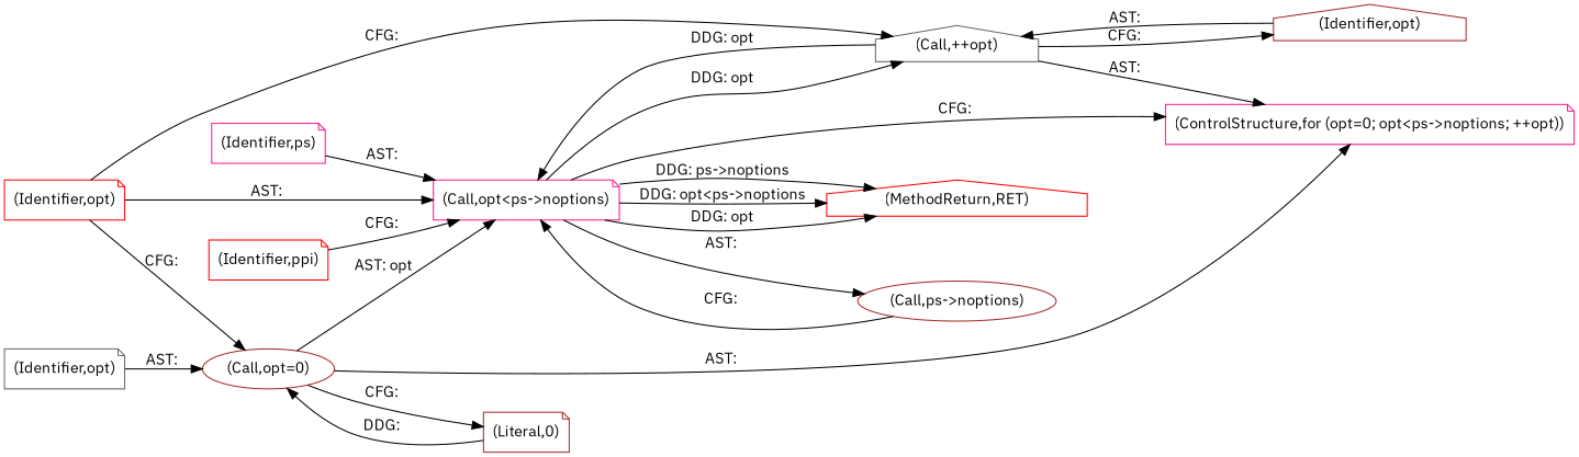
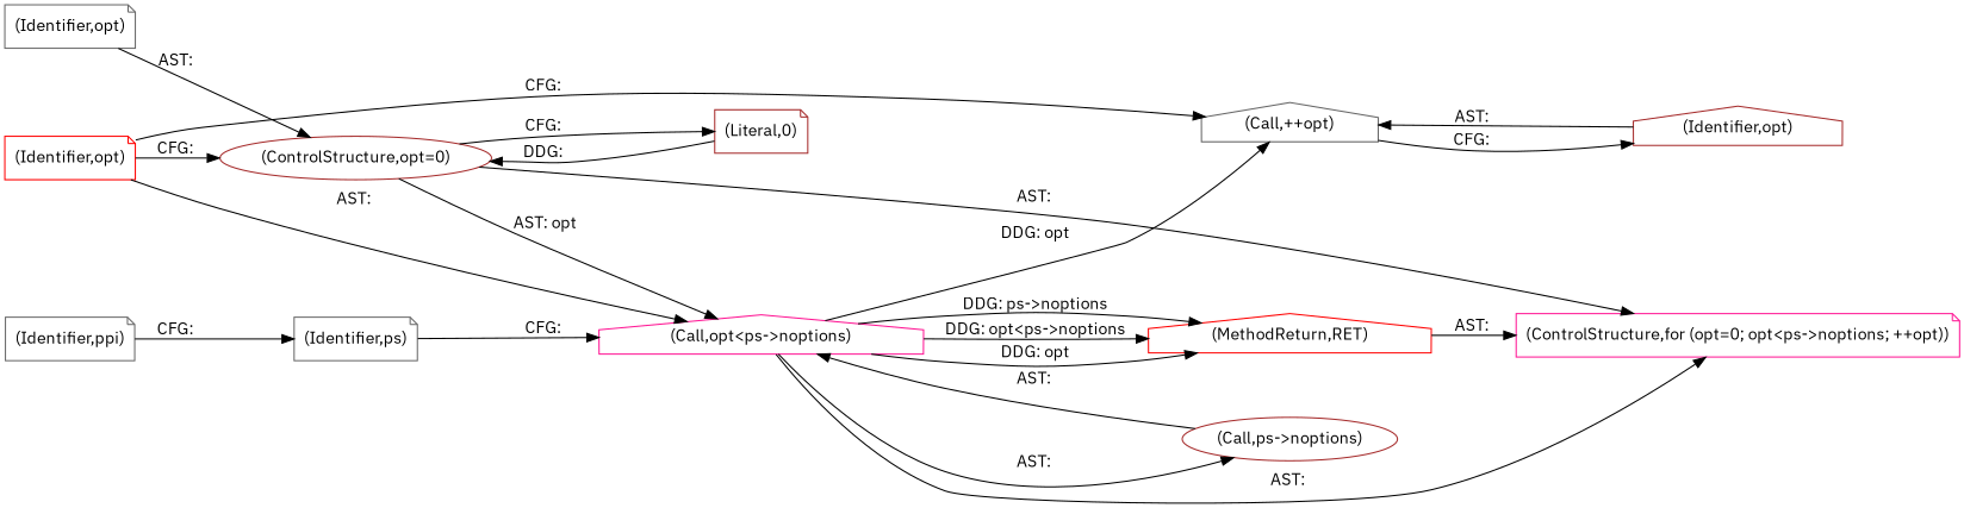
  digraph {
    fontname="IBM Plex Sans"
    rankdir=LR
    node [color=brown fontname="IBM Plex Sans" shape=note]
    edge [fontname="IBM Plex Sans"]
-   n1 [color=deeppink label="(Call,opt<ps->noptions)"]
+   n1 [color=deeppink label="(Call,opt<ps->noptions)" shape=house]
    n2 [color=gray40 label="(Call,++opt)" shape=house]
    n3 [label="(Call,ps->noptions)" shape=ellipse]
    n4 [color=deeppink label="(ControlStructure,for (opt=0; opt<ps->noptions; ++opt))"]
    n5 [color=red label="(MethodReturn,RET)" shape=house]
    n6 [label="(Identifier,opt)" shape=house]
-   n7 [label="(Call,opt=0)" shape=ellipse]
+   n7 [label="(ControlStructure,opt=0)" shape=ellipse]
    n8 [label="(Literal,0)"]
-   n9 [color=red label="(Identifier,ppi)"]
-   n10 [color=deeppink label="(Identifier,ps)"]
+   n9 [color=gray40 label="(Identifier,ppi)"]
+   n10 [color=gray40 label="(Identifier,ps)"]
    n11 [color=gray40 label="(Identifier,opt)"]
    n12 [color=red label="(Identifier,opt)"]
    n1 -> n2 [label="DDG: opt"]
    n1 -> n3 [label="AST: "]
-   n1 -> n4 [label="CFG: "]
+   n1 -> n4 [label="AST: "]
    n1 -> n5 [label="DDG: ps->noptions"]
    n1 -> n5 [label="DDG: opt<ps->noptions"]
    n1 -> n5 [label="DDG: opt"]
-   n2 -> n1 [label="DDG: opt"]
-   n2 -> n4 [label="AST: "]
+   n5 -> n4 [label="AST: "]
    n2 -> n6 [label="CFG: "]
-   n3 -> n1 [label="CFG: "]
+   n3 -> n1 [label="AST: "]
    n6 -> n2 [label="AST: "]
    n7 -> n1 [label="AST: opt"]
    n7 -> n4 [label="AST: "]
    n7 -> n8 [label="CFG: "]
    n8 -> n7 [label="DDG: "]
-   n9 -> n1 [label="CFG: "]
-   n10 -> n1 [label="AST: "]
+   n9 -> n10 [label="CFG: "]
+   n10 -> n1 [label="CFG: "]
    n11 -> n7 [label="AST: "]
    n12 -> n1 [label="AST: "]
    n12 -> n2 [label="CFG: "]
    n12 -> n7 [label="CFG: "]
  }
